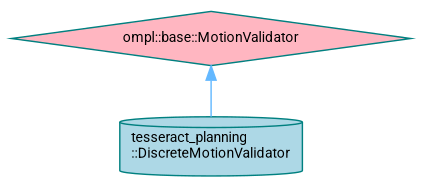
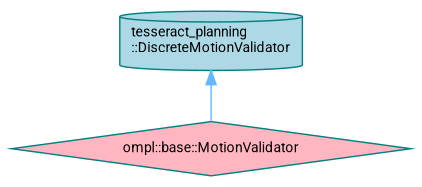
  digraph {
    fontname=Roboto
    node [color=teal fontname=Roboto fontsize=10 style=filled]
    n1 [fillcolor=lightblue fontcolor=black height=0.2 label="tesseract_planning\l::DiscreteMotionValidator" shape=cylinder width=0.4]
    n2 [fillcolor=lightpink height=0.2 label="ompl::base::MotionValidator" shape=diamond width=0.4]
-   n2 -> n1 [color=steelblue1 dir=back fontname=Roboto fontsize=10 labelfontname=Helvetica labelfontsize=10 style=solid]
+   n1 -> n2 [color=steelblue1 dir=back fontname=Roboto fontsize=10 labelfontname=Helvetica labelfontsize=10 style=solid]
  }
